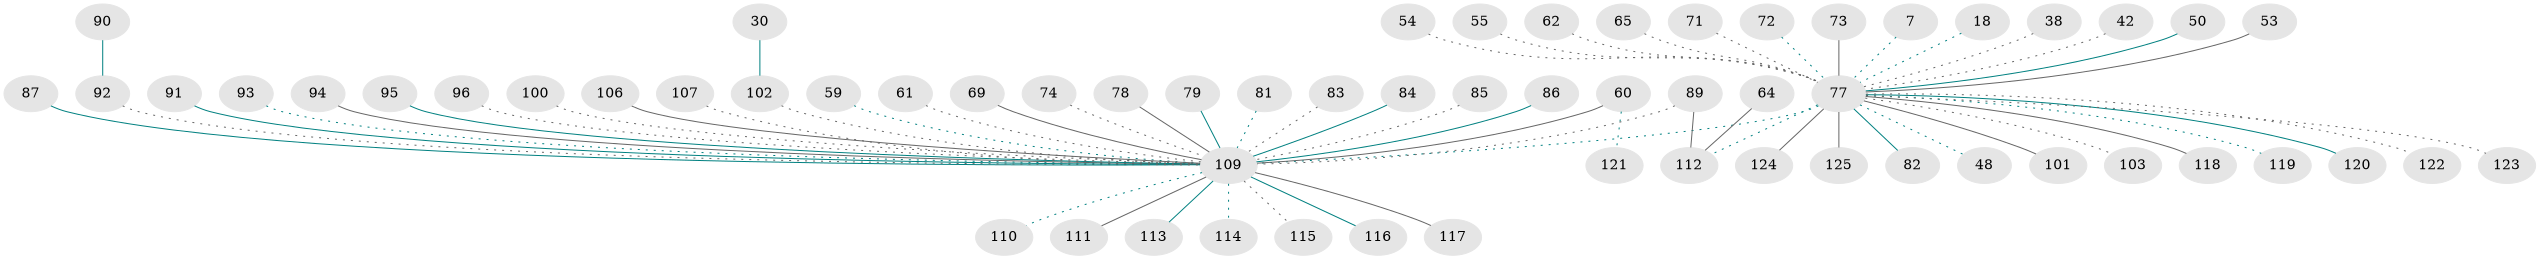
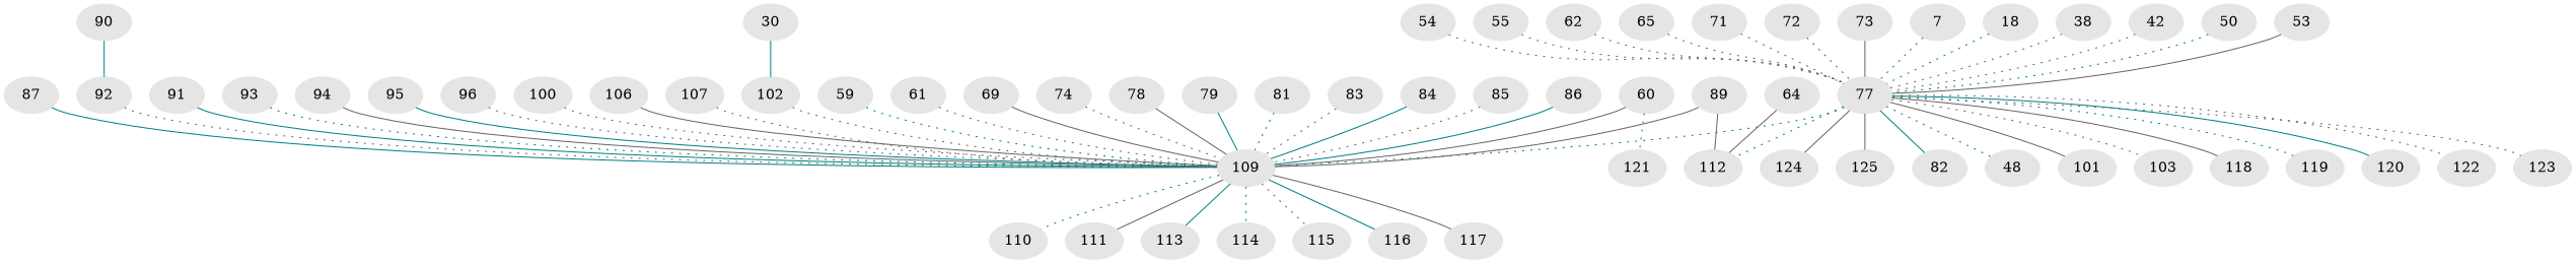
  graph {
    node [color=gray90 style=filled]
    edge [color=gray40 style=dotted]
    77 [super="+47+33"]
    109 [super="+22+108+97+51+70+15+16+19+41+43+46+49+52+56"]
    112 [super="+34+67"]
    82
    n5 [label=48]
    101 [super="+58"]
    103 [super="+44"]
    118
    119
    120
    122
    123
    124
    125
    7
    18
    102 [super="+23"]
    30
    38
    42
    50
    53
    54
    55
    110
    111 [super="+63"]
    113 [super="+104"]
    114
    115
    116
    117
    59
    60
    121 [super="+105"]
    61
    62
    64
    65
    69
    71 [super="+12"]
    72 [super="+32"]
    73
    74
    78
    79
    81
    83
    84
    85
    86
    87
    89 [super="+80"]
    92 [super="+31"]
    90
    91
    93
    94
    95
    96 [super="+88"]
    100 [super="+99"]
    106
    107
    77 -- 109 [color=teal weight=12]
    77 -- 112 [color=teal weight=5]
    77 -- 82 [color=teal style=solid]
    77 -- n5 [color=teal]
    77 -- 101 [style=solid]
    77 -- 103
    77 -- 118 [style=solid]
    77 -- 119 [color=teal]
    77 -- 120 [color=teal style=solid]
    77 -- 122
    77 -- 123
    77 -- 124 [style=solid]
    77 -- 125 [style=solid]
    109 -- 110 [color=teal]
    109 -- 111 [style=solid]
    109 -- 113 [color=teal style=solid]
    109 -- 114 [color=teal]
    109 -- 115
    109 -- 116 [color=teal style=solid]
    109 -- 117 [style=solid]
    7 -- 77 [color=teal]
    18 -- 77 [color=teal]
    102 -- 109 [weight=3]
    30 -- 102 [color=teal style=solid]
    38 -- 77
    42 -- 77
-   50 -- 77 [color=teal style=solid]
+   50 -- 77 [color=teal]
    53 -- 77 [style=solid]
    54 -- 77
    55 -- 77
    59 -- 109 [color=teal]
    60 -- 109 [style=solid]
    60 -- 121 [color=teal]
    61 -- 109
    62 -- 77
    64 -- 112 [style=solid]
    65 -- 77
    69 -- 109 [style=solid]
    71 -- 77
    72 -- 77 [color=teal]
    73 -- 77 [style=solid]
    74 -- 109
    78 -- 109 [style=solid]
    79 -- 109 [color=teal style=solid]
    81 -- 109 [color=teal]
    83 -- 109
    84 -- 109 [color=teal style=solid]
    85 -- 109
    86 -- 109 [color=teal style=solid]
    87 -- 109 [color=teal style=solid]
-   89 -- 109 [weight=2]
+   89 -- 109 [style=solid weight=2]
    89 -- 112 [style=solid]
    92 -- 109 [weight=2]
    90 -- 92 [color=teal style=solid]
    91 -- 109 [color=teal style=solid]
    93 -- 109 [color=teal]
    94 -- 109 [style=solid]
    95 -- 109 [color=teal style=solid]
    96 -- 109
    100 -- 109
    106 -- 109 [style=solid]
    107 -- 109
  }
